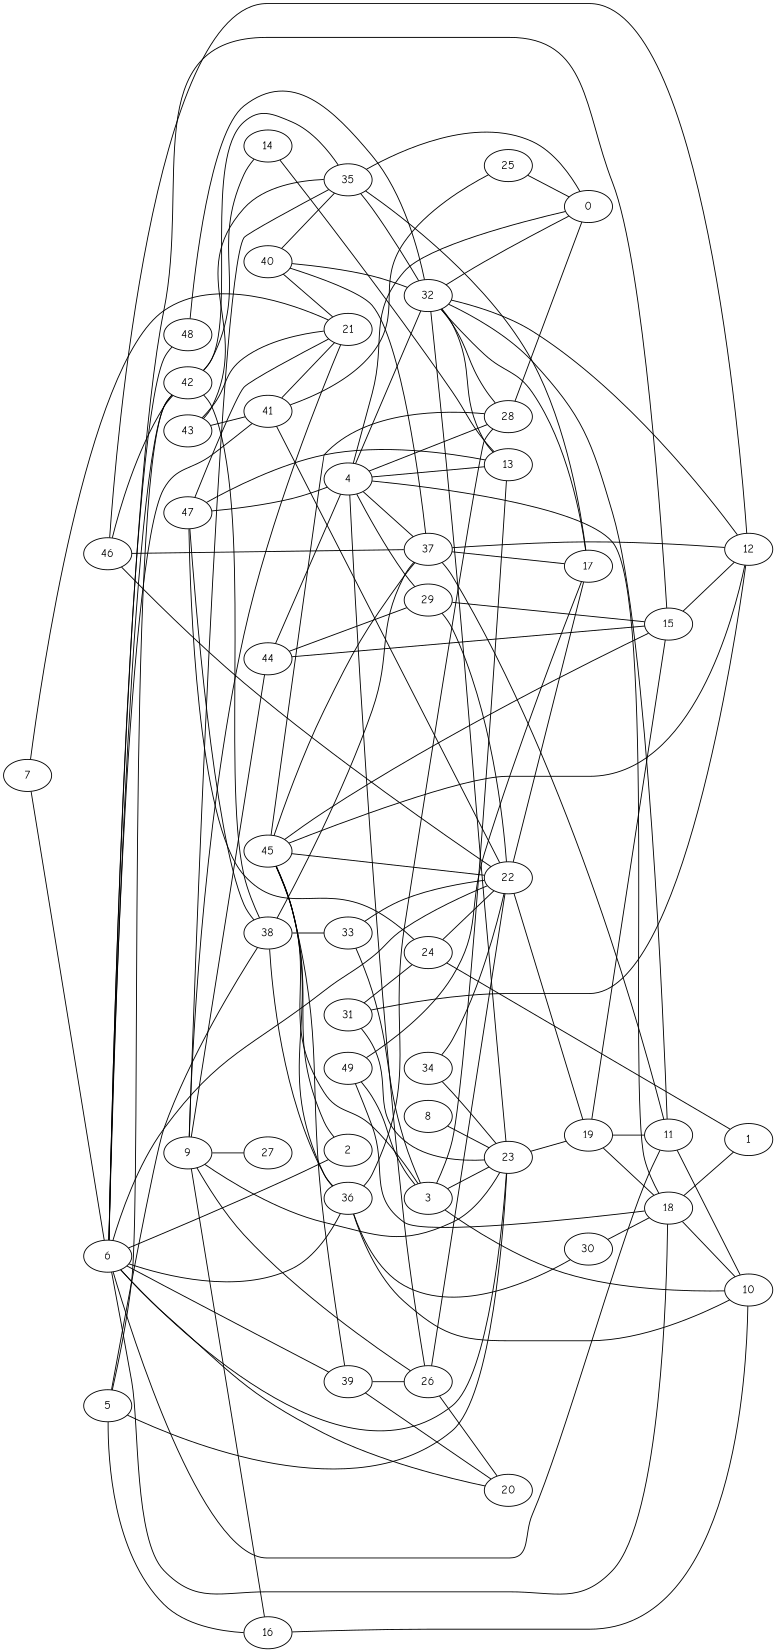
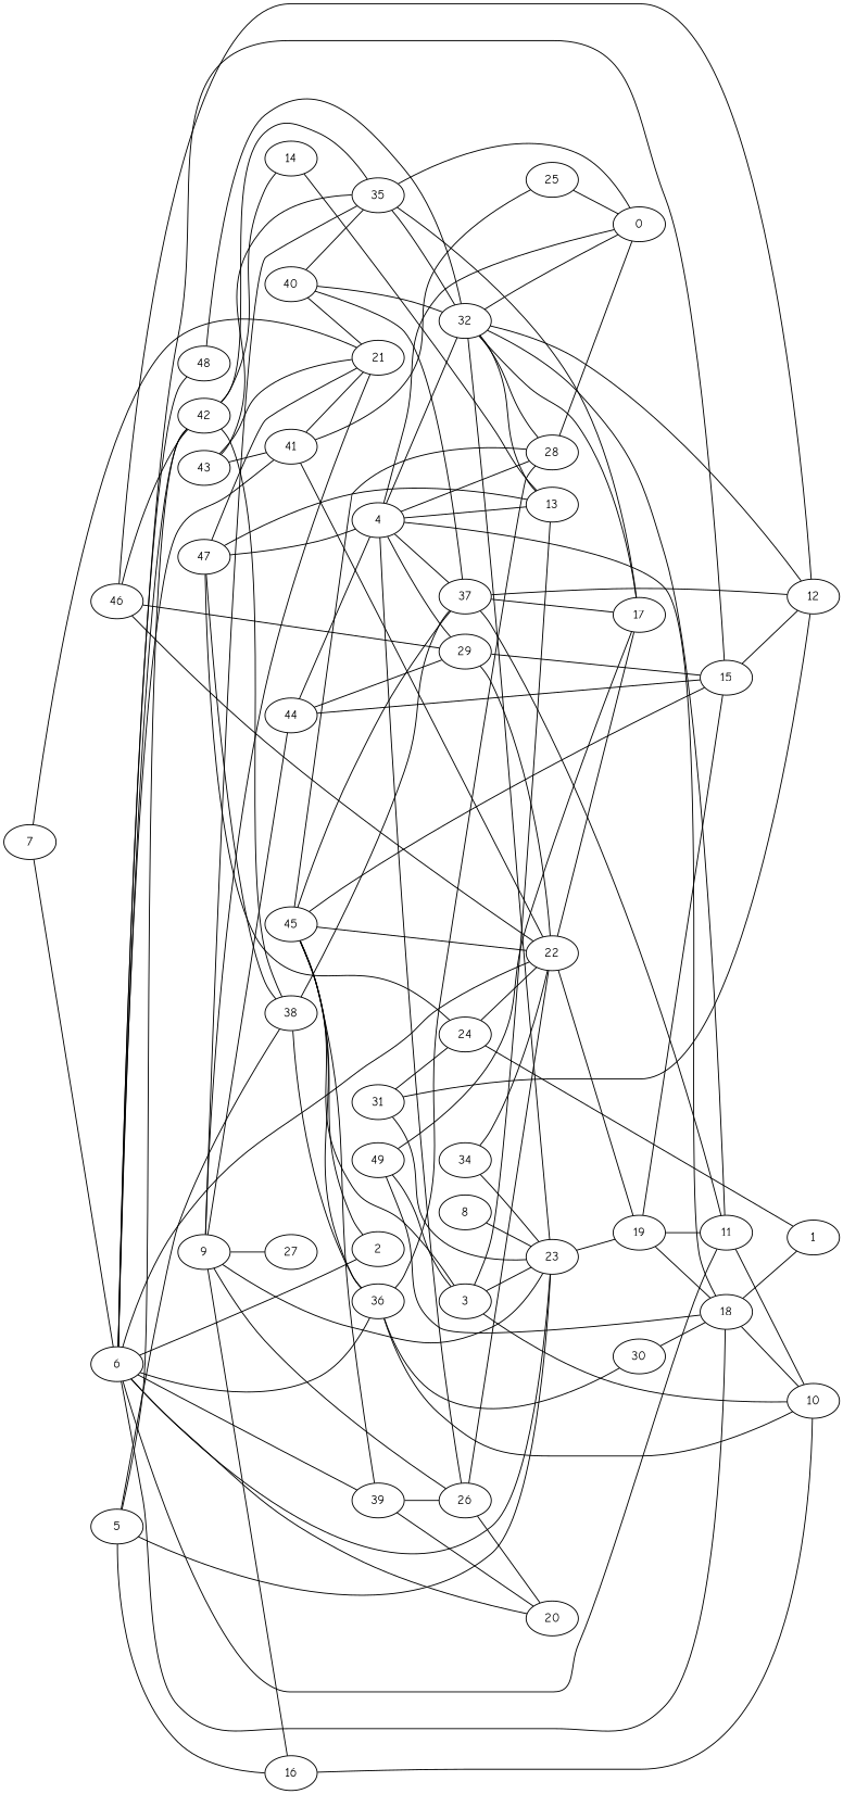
  digraph {
    fontname="Comic Neue"
    rankdir=LR
    node [fontname="Comic Neue"]
    edge [color=black dir=none fontname="Comic Neue"]
    8
    23
    18
    19
    38
-   33
    36
    37
    22
    3
    5
    42
    16
    35
    14
    46
    29
    12
    17
    43
    21
    41
    15
    48
    32
    11
    0
    28
    13
    9
    27
    26
    44
    10
    40
    1
    20
    25
    7
    6
    47
    4
    24
    30
    34
    49
    31
    39
    2
    45
    subgraph sub_1 {
      8
      23
      18
      19
      38
-     33
      36
      37
      22
      3
      5
      42
      16
      35
      14
      46
      29
      12
      17
      43
      21
      41
      15
      48
      32
      11
      0
      28
      13
      9
      27
      26
      44
      10
      40
      1
      20
      25
      7
      6
      47
      4
      24
      30
      34
      49
      31
      39
      2
      45
    }
    8 -> 23
    23 -> 19
    18 -> 10
    18 -> 1
    19 -> 18
    19 -> 15
    19 -> 11
-   38 -> 33
    38 -> 36
    38 -> 37
-   33 -> 22
-   33 -> 3
    36 -> 28
    36 -> 10
    36 -> 30
    37 -> 12
    37 -> 17
    37 -> 11
    22 -> 19
    22 -> 17
    3 -> 23
    3 -> 13
    3 -> 10
    5 -> 23
    5 -> 38
    5 -> 42
    5 -> 16
    42 -> 38
    42 -> 35
    42 -> 14
    16 -> 10
    35 -> 17
    35 -> 32
    35 -> 0
    14 -> 13
    46 -> 22
    46 -> 42
-   46 -> 37
+   46 -> 29
    46 -> 12
    29 -> 22
    29 -> 15
    43 -> 35
    43 -> 21
    43 -> 41
    41 -> 22
    41 -> 21
    41 -> 25
    15 -> 12
    48 -> 32
    32 -> 23
    32 -> 12
    32 -> 17
    32 -> 11
    32 -> 0
    32 -> 28
    32 -> 13
    11 -> 10
    28 -> 0
    9 -> 23
    9 -> 16
    9 -> 35
    9 -> 21
    9 -> 27
    9 -> 26
    9 -> 44
    26 -> 22
    26 -> 20
    44 -> 29
    44 -> 15
    44 -> 4
    40 -> 37
    40 -> 35
    40 -> 21
    40 -> 32
    25 -> 0
    7 -> 21
    7 -> 6
    6 -> 23
    6 -> 18
    6 -> 36
    6 -> 22
    6 -> 42
    6 -> 41
    6 -> 15
    6 -> 48
    6 -> 11
    6 -> 20
    6 -> 39
    6 -> 2
    47 -> 38
    47 -> 21
    47 -> 13
    47 -> 4
    47 -> 24
    4 -> 18
    4 -> 37
    4 -> 29
    4 -> 32
    4 -> 0
    4 -> 28
    4 -> 13
    4 -> 26
    24 -> 22
    24 -> 1
    30 -> 18
    34 -> 23
    34 -> 22
    49 -> 18
    49 -> 3
    49 -> 17
    31 -> 23
    31 -> 12
    31 -> 24
    39 -> 26
    39 -> 20
    45 -> 36
    45 -> 37
    45 -> 22
    45 -> 3
-   45 -> 12
    45 -> 15
    45 -> 28
    45 -> 39
    45 -> 2
  }
